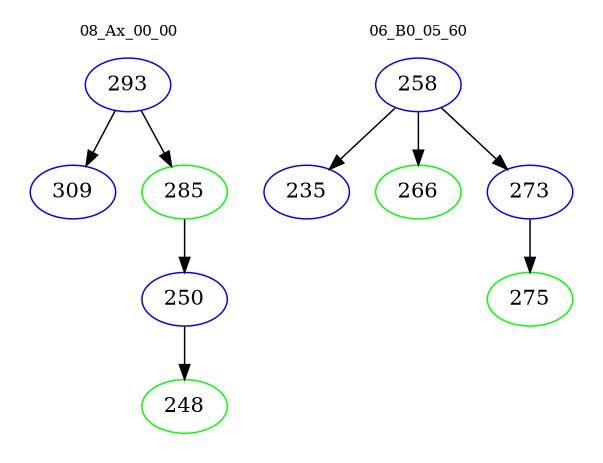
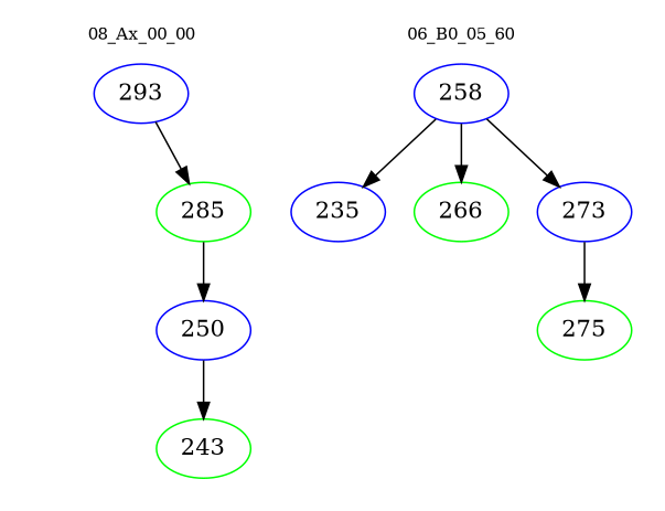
  digraph {
    node [color=blue]
    edge [color=black]
    n1 [label=293]
    n2 [label=250]
-   n3 [label=309]
    n4 [color=green label=285]
-   n5 [color=green label=248]
+   n5 [color=green label=243]
    n6 [label=258]
    n7 [label=235]
    n8 [color=green label=266]
    n9 [label=273]
    n10 [color=green label=275]
    subgraph cluster_1 {
      color=white
      fontsize=10
      label="08_Ax_00_00"
      n1
      n2
-     n3
      n4
      n5
    }
    subgraph cluster_2 {
      color=white
      fontsize=10
      label="06_B0_05_60"
      n6
      n7
      n8
      n9
      n10
    }
-   n1 -> n3
    n1 -> n4
    n2 -> n5
    n4 -> n2
    n6 -> n7
    n6 -> n8
    n6 -> n9
    n9 -> n10
  }
